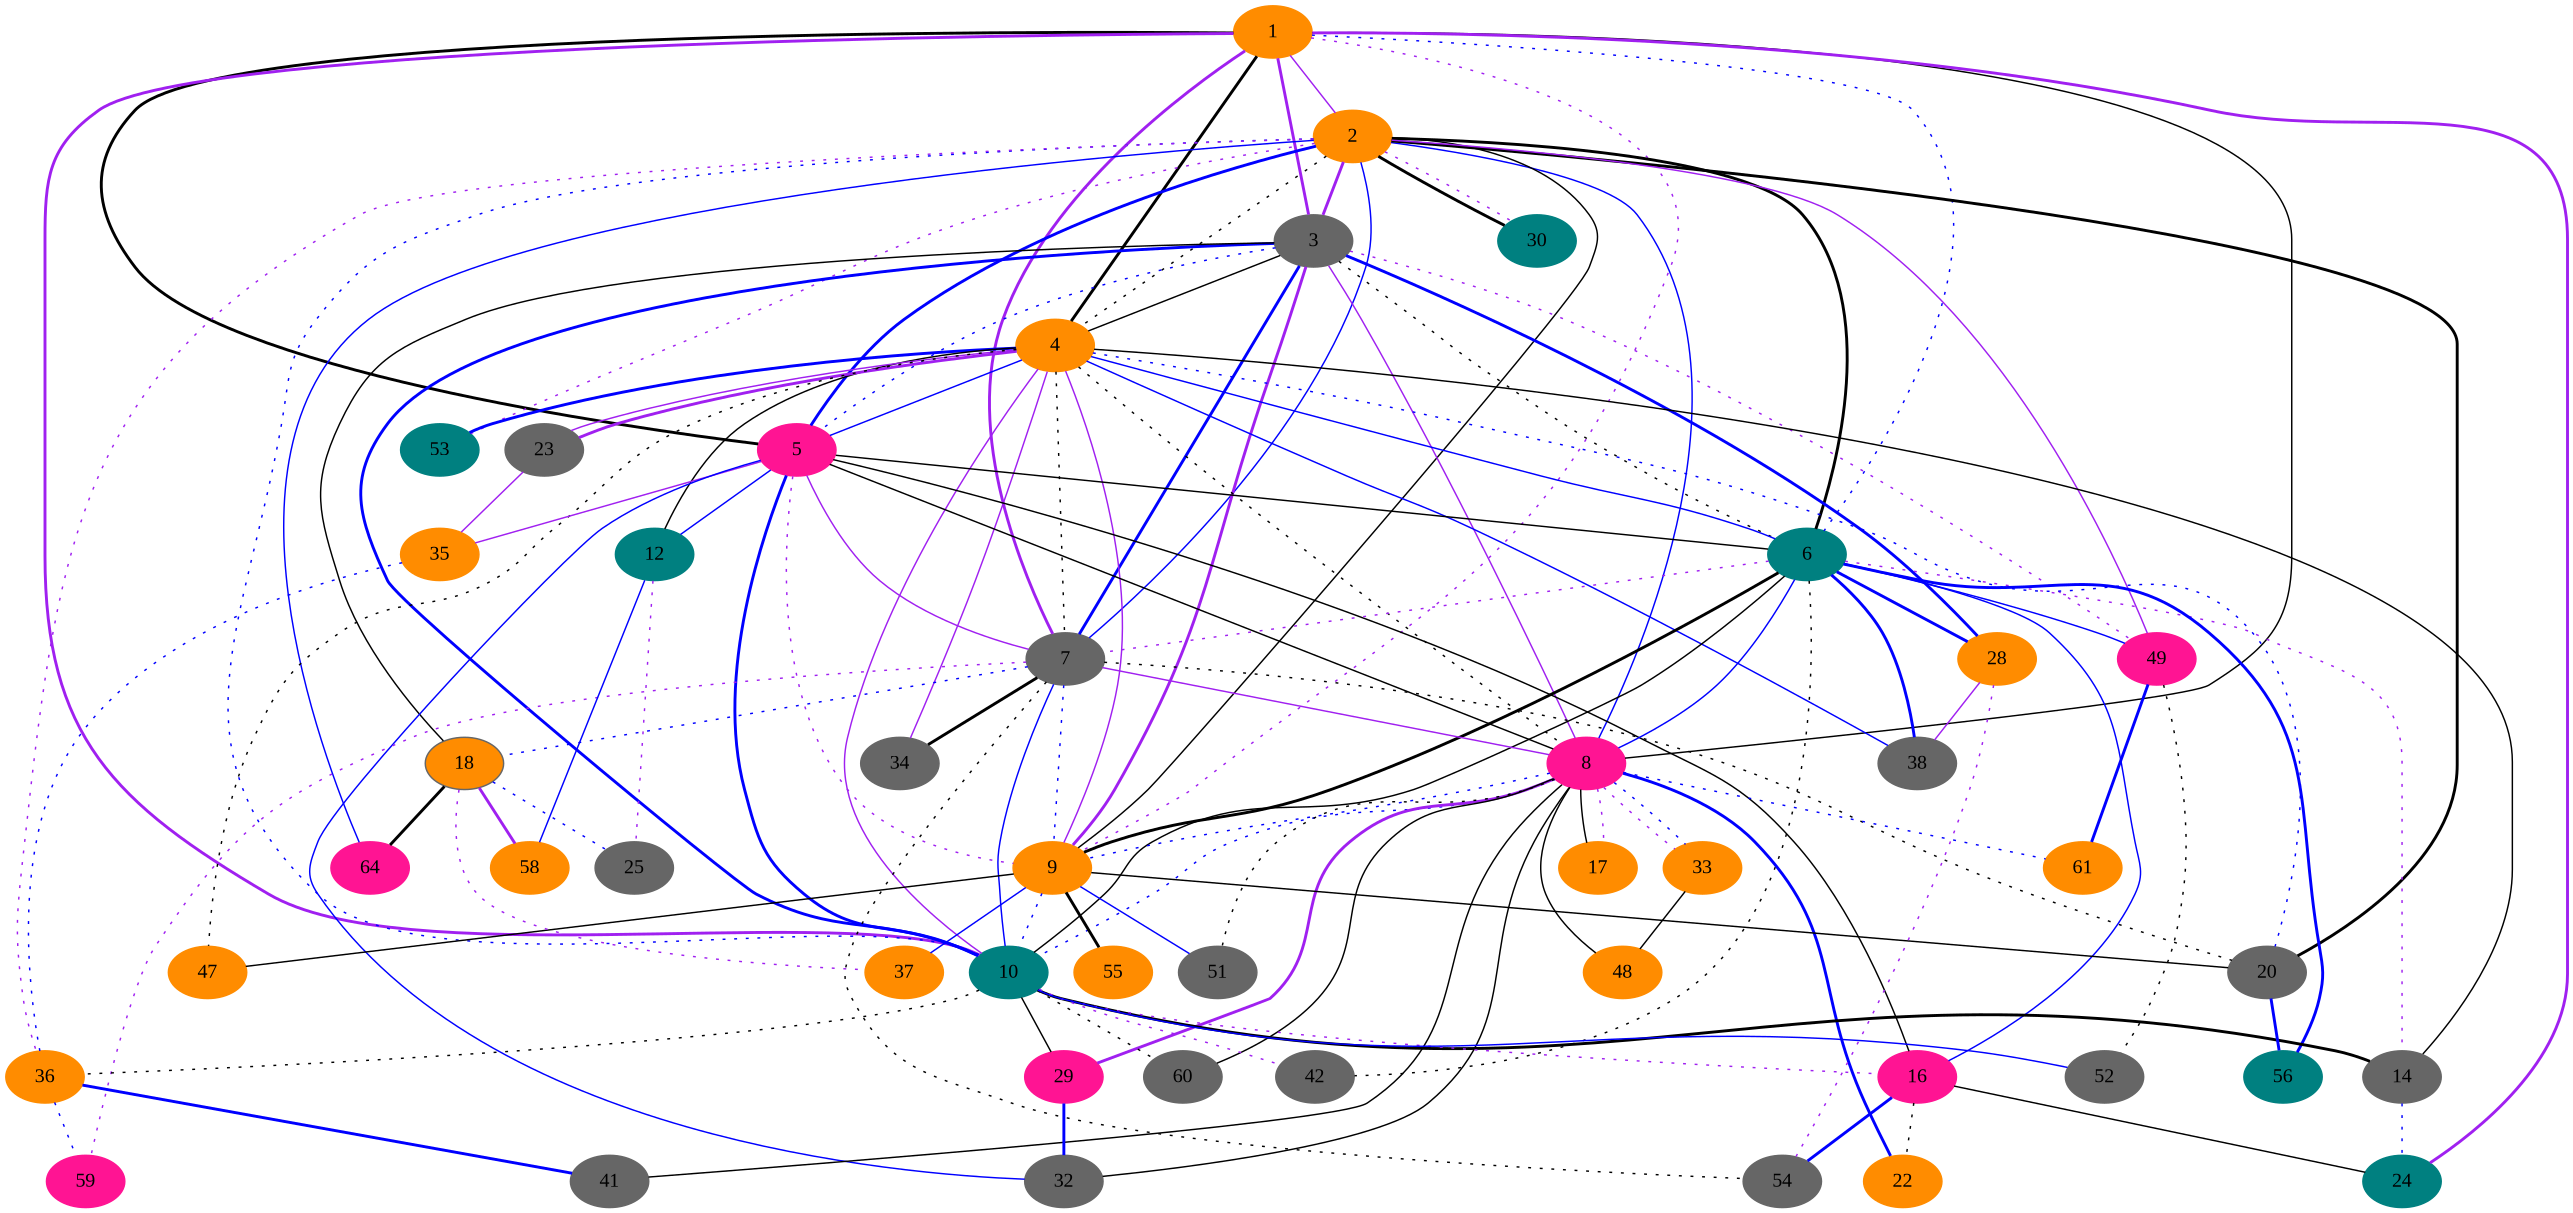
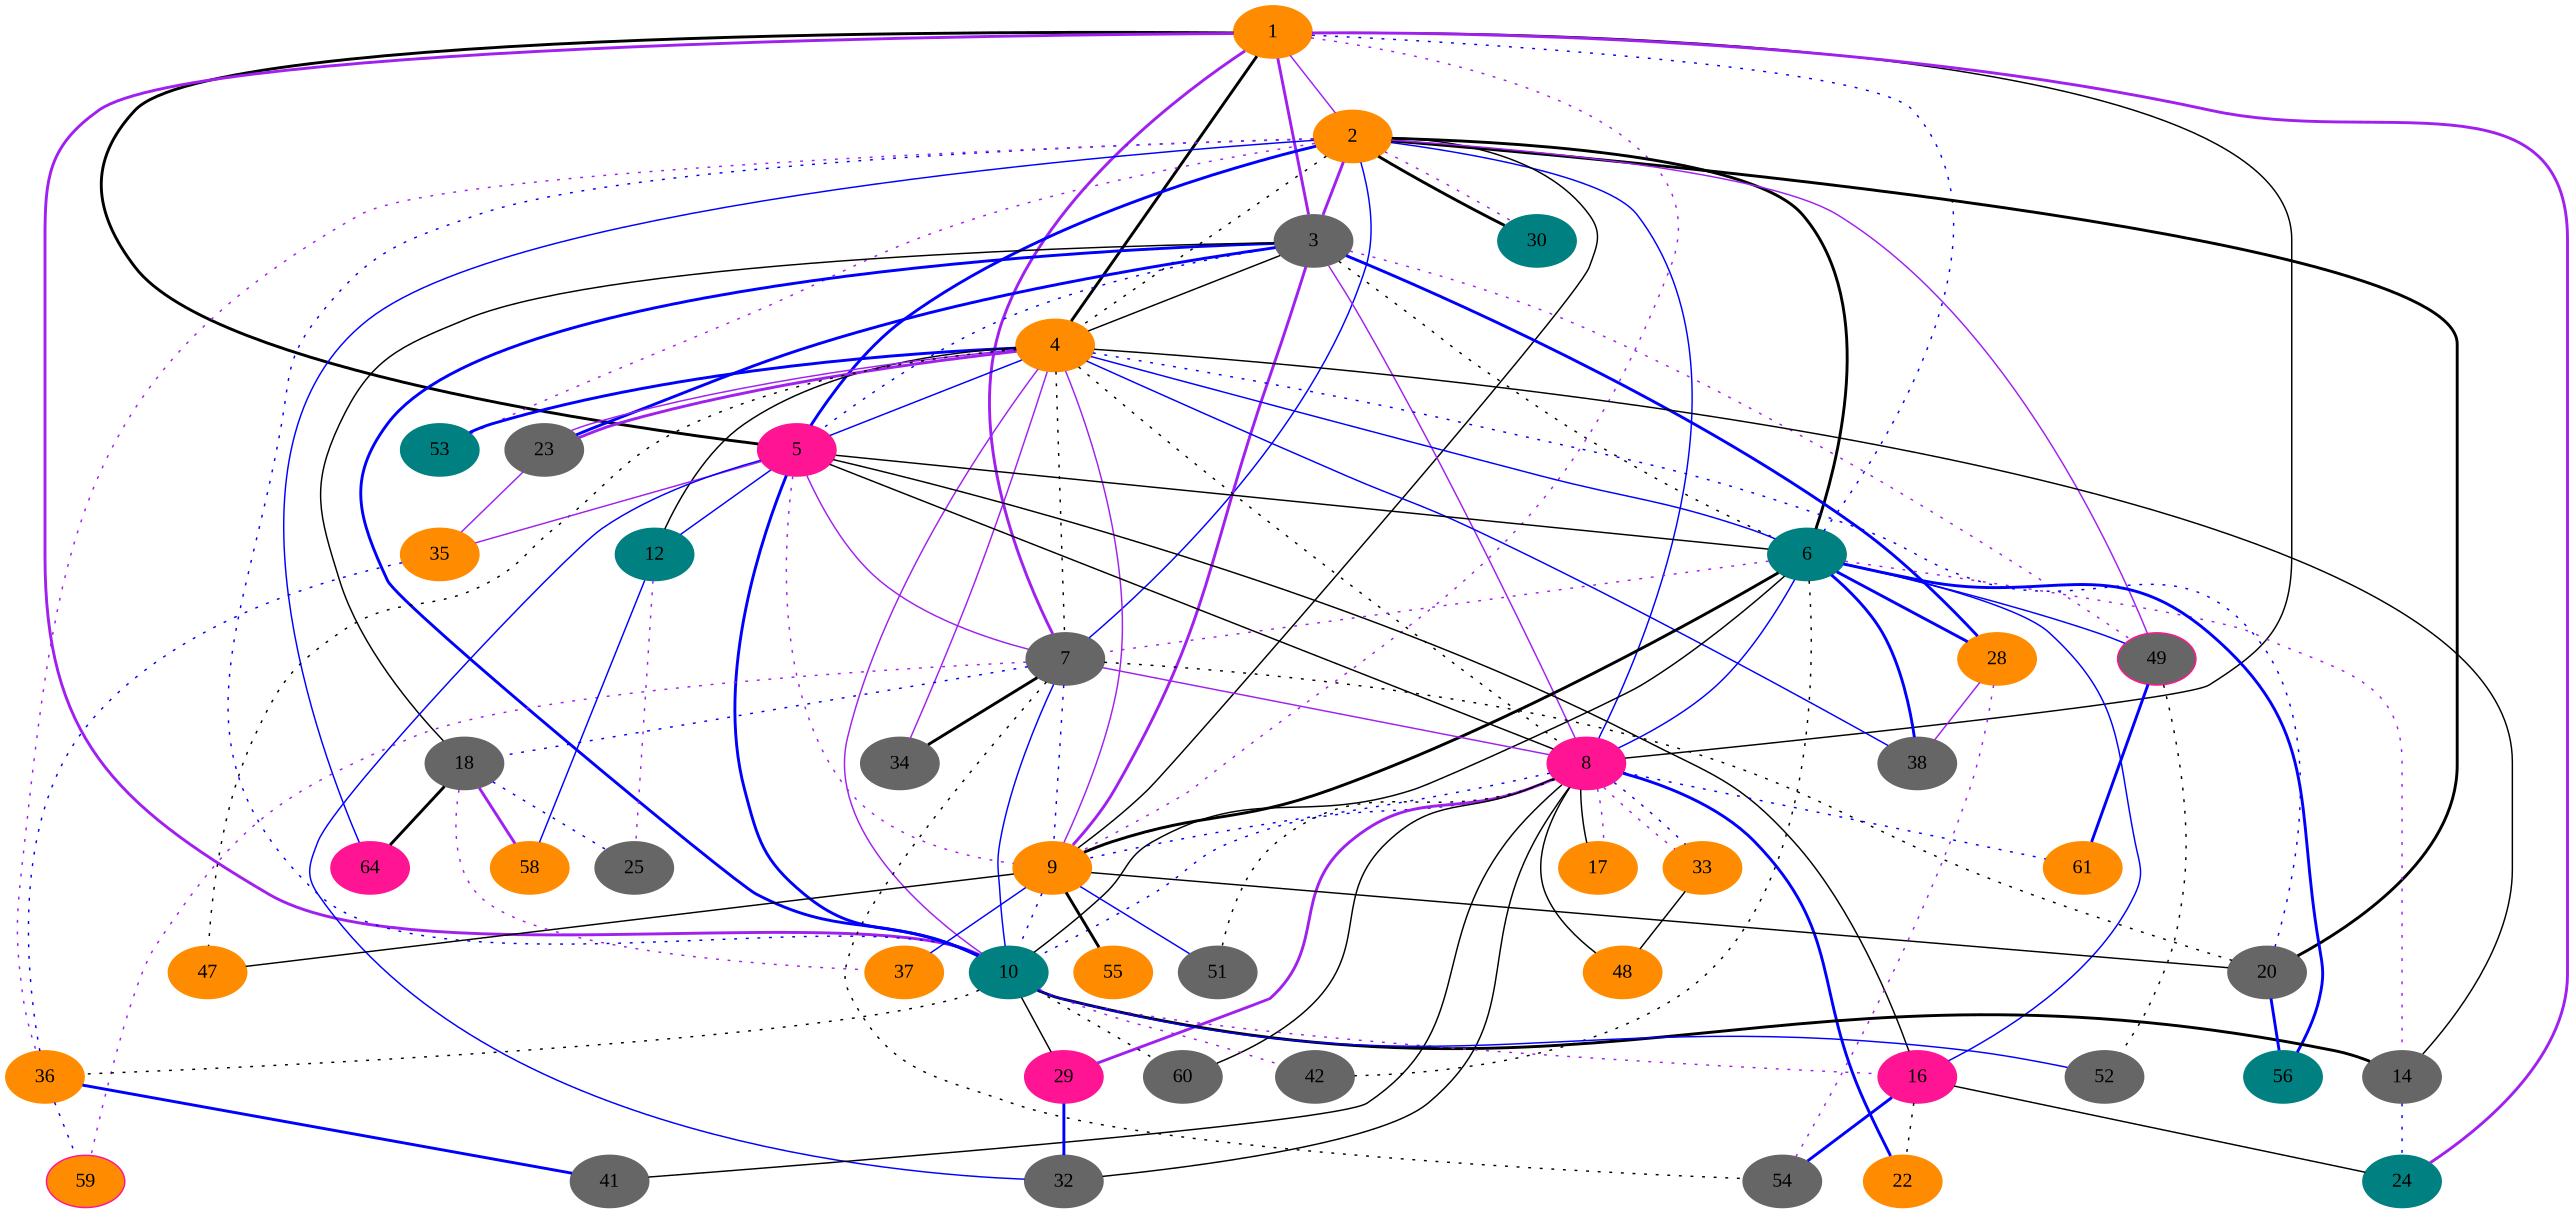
  graph {
    fontname="Liberation Serif"
    node [color=darkorange fontname="Liberation Serif" style=filled]
    edge [color=blue fontname="Liberation Serif" style=solid]
    1 [super="+43"]
    2 [super="+15"]
    3 [color=gray40 super="+45"]
    4 [super="+13"]
    5 [color=deeppink super="+26"]
    6 [color=teal super="+31"]
    7 [color=gray40 super="+27"]
    8 [color=deeppink super="+19"]
    9 [super="+50"]
    10 [color=teal super="+11"]
    24 [color=teal]
    20 [color=gray40 super="+39"]
    30 [color=teal]
    36 [super="+44"]
-   49 [color=deeppink super="+62"]
+   49 [color=deeppink super="+62" fillcolor=gray40]
    53 [color=teal]
    64 [color=deeppink]
-   18 [color=gray40 fillcolor=darkorange]
+   18 [color=gray40]
    28
    12 [color=teal]
    14 [color=gray40 super="+21"]
    23 [color=gray40]
    34 [color=gray40]
    38 [color=gray40 super="+46"]
    47
    35
    16 [color=deeppink]
    32 [color=gray40 super="+63"]
    42 [color=gray40]
    56 [color=teal]
    54 [color=gray40 super="+57"]
-   59 [color=deeppink]
+   59 [color=deeppink fillcolor=darkorange]
    17
    22
    29 [color=deeppink]
    33 [super="+40"]
    41 [color=gray40]
    48
    51 [color=gray40]
    60 [color=gray40]
    61
    37
    55
    52 [color=gray40]
    25 [color=gray40]
    58
    1 -- 2 [color=purple]
    1 -- 3 [color=purple style=bold]
    1 -- 4 [color=black style=bold weight=2]
    1 -- 5 [color=black style=bold]
    1 -- 6 [style=dotted]
    1 -- 7 [color=purple style=bold]
    1 -- 8 [color=black]
    1 -- 9 [color=purple style=dotted]
    1 -- 10 [color=purple style=bold]
    1 -- 24 [color=purple style=bold]
    2 -- 3 [color=purple style=bold weight=2]
    2 -- 4 [color=black style=dotted weight=2]
    2 -- 5 [style=bold]
    2 -- 6 [color=black style=bold]
    2 -- 7 [weight=2]
    2 -- 8
    2 -- 9 [color=black]
    2 -- 10 [style=dotted]
    2 -- 20 [color=black style=bold]
    2 -- 30 [color=black style=bold]
    2 -- 30 [color=purple style=dotted]
    2 -- 36 [color=purple style=dotted]
    2 -- 49 [color=purple]
    2 -- 53 [color=purple style=dotted]
    2 -- 64
    3 -- 4 [color=black]
    3 -- 5 [style=dotted]
    3 -- 6 [color=black style=dotted]
-   3 -- 7 [style=bold]
+   3 -- 23 [style=bold]
    3 -- 8 [color=purple]
    3 -- 9 [color=purple style=bold]
    3 -- 10 [style=bold]
    3 -- 49 [color=purple style=dotted]
    3 -- 18 [color=black]
    3 -- 28 [style=bold]
    4 -- 5
    4 -- 6
    4 -- 7 [color=black style=dotted]
    4 -- 8 [color=black style=dotted]
    4 -- 9 [color=purple]
    4 -- 10 [color=purple]
    4 -- 20 [style=dotted]
    4 -- 53 [style=bold]
    4 -- 12 [color=black]
    4 -- 14 [color=black]
    4 -- 23 [color=purple]
    4 -- 23 [color=purple style=bold]
    4 -- 34 [color=purple]
    4 -- 38
    4 -- 47 [color=black style=dotted]
    5 -- 6 [color=black]
    5 -- 7 [color=purple]
    5 -- 8 [color=black]
    5 -- 9 [color=purple style=dotted]
    5 -- 10 [style=bold weight=2]
    5 -- 12
    5 -- 35 [color=purple]
    5 -- 16 [color=black]
    5 -- 32
    6 -- 7 [color=purple style=dotted]
    6 -- 8
    6 -- 9 [color=black style=bold]
    6 -- 10 [color=black]
    6 -- 49
    6 -- 28 [style=bold]
    6 -- 14 [color=purple style=dotted]
    6 -- 38 [style=bold]
    6 -- 16
    6 -- 42 [color=black style=dotted]
    6 -- 56 [style=bold]
    7 -- 8 [color=purple]
    7 -- 9 [style=dotted]
    7 -- 10
    7 -- 20 [color=black style=dotted]
    7 -- 18 [style=dotted]
    7 -- 34 [color=black style=bold]
    7 -- 54 [color=black style=dotted]
    7 -- 59 [color=purple style=dotted]
    8 -- 9 [style=dotted]
    8 -- 10 [style=dotted]
    8 -- 32 [color=black]
    8 -- 17 [color=black]
    8 -- 17 [color=purple style=dotted]
    8 -- 22 [style=bold]
    8 -- 29 [color=purple style=bold]
    8 -- 33 [color=purple style=dotted weight=2]
    8 -- 33 [style=dotted]
    8 -- 41 [color=black]
    8 -- 48 [color=black]
    8 -- 51 [color=black style=dotted]
    8 -- 60 [color=black]
    8 -- 61 [style=dotted]
    9 -- 10 [style=dotted]
    9 -- 20 [color=black]
    9 -- 47 [color=black]
    9 -- 51
    9 -- 37
    9 -- 55 [color=black style=bold weight=2]
    10 -- 36 [color=black style=dotted]
    10 -- 14 [color=black style=bold]
    10 -- 16 [color=purple style=dotted]
    10 -- 42 [color=purple style=dotted]
    10 -- 29 [color=black]
    10 -- 60 [color=black style=dotted]
    10 -- 52
    20 -- 56 [style=bold]
    36 -- 59 [style=dotted]
    36 -- 41 [style=bold]
    49 -- 61 [style=bold]
    49 -- 52 [color=black style=dotted]
    18 -- 64 [color=black style=bold]
    18 -- 37 [color=purple style=dotted]
    18 -- 25 [style=dotted]
    18 -- 58 [color=purple style=bold]
    28 -- 38 [color=purple]
    28 -- 54 [color=purple style=dotted]
    12 -- 25 [color=purple style=dotted]
    12 -- 58
    14 -- 24 [style=dotted]
    23 -- 35 [color=purple]
    35 -- 36 [style=dotted]
    16 -- 24 [color=black]
    16 -- 54 [style=bold]
    16 -- 22 [color=black style=dotted]
    29 -- 32 [style=bold]
    33 -- 48 [color=black]
  }
